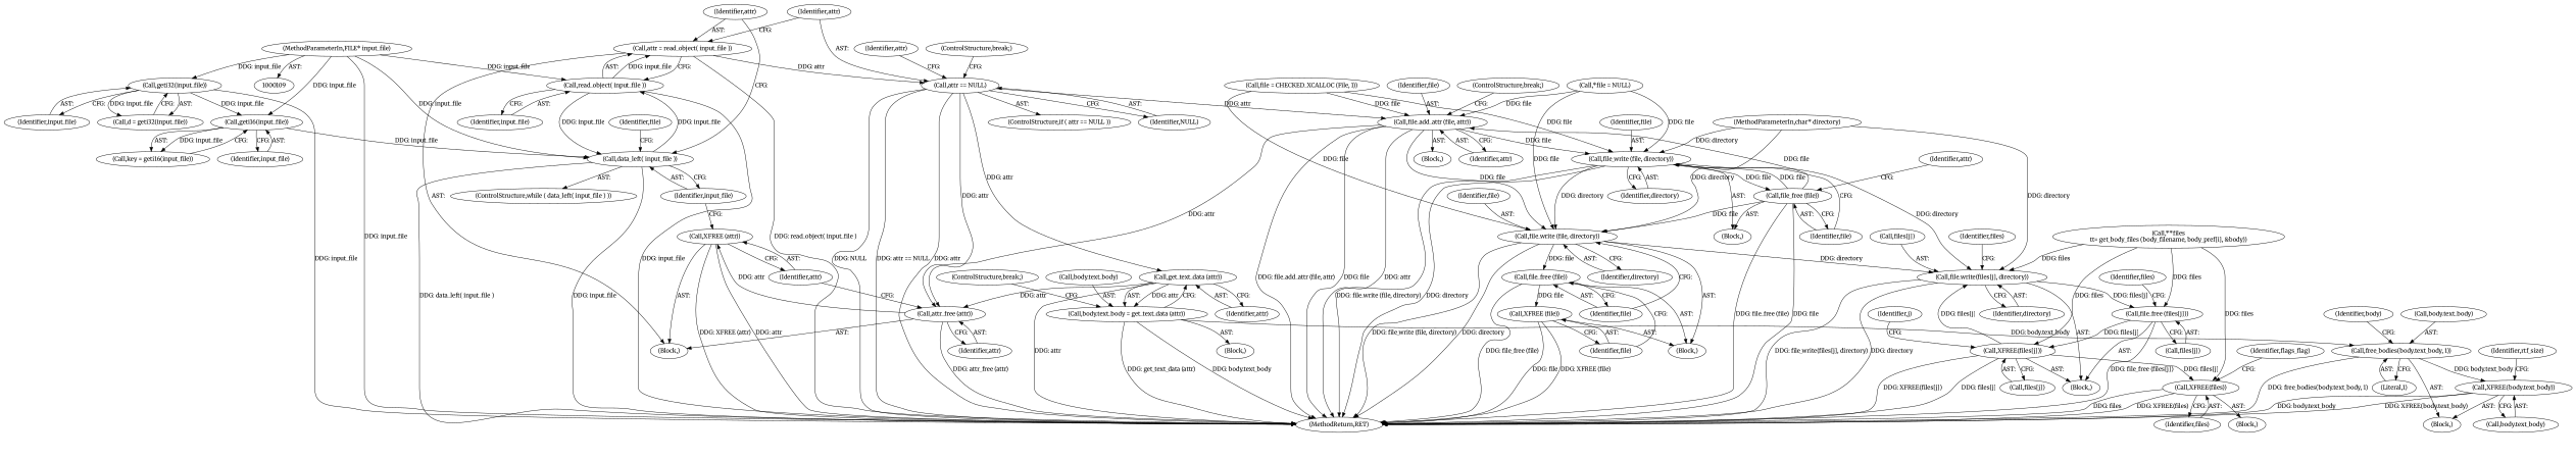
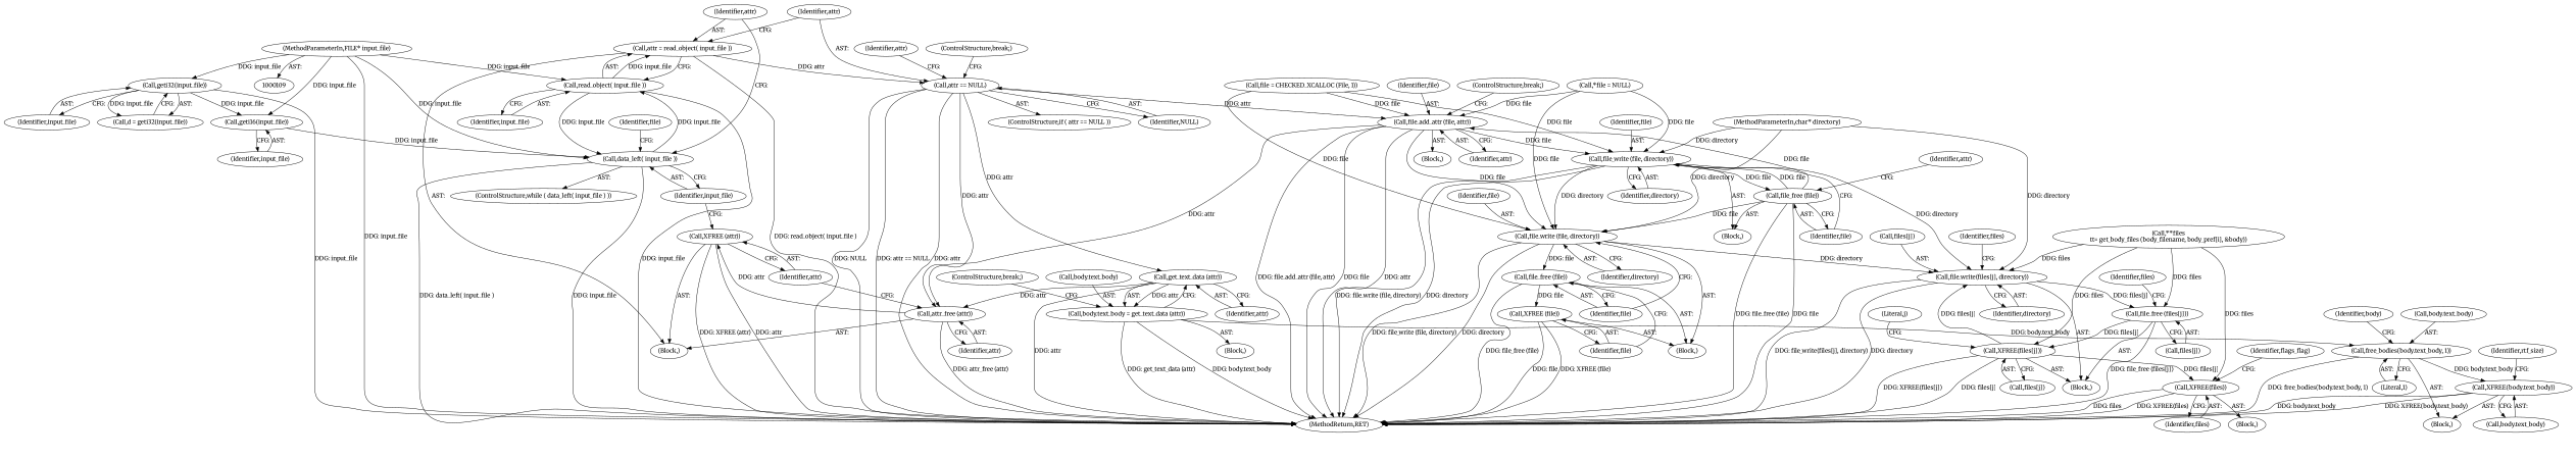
  digraph {
    fontname=Merriweather
    node [fontname=Merriweather]
    edge [fontname=Merriweather]
    n1 [label="(Call,attr = read_object( input_file ))"]
    n2 [label="(Call,read_object( input_file ))"]
    n3 [label="(Call,attr == NULL)"]
    n4 [label="(Block,)"]
    n5 [label="(MethodReturn,RET)"]
    n6 [label="(Call,data_left( input_file ))"]
    n7 [label="(Identifier,input_file)"]
    n8 [label="(Call,get_text_data (attr))"]
    n9 [label="(Call,attr_free (attr))"]
    n10 [label="(Call,file_add_attr (file, attr))"]
    n11 [label="(ControlStructure,if ( attr == NULL ))"]
    n12 [label="(Identifier,NULL)"]
    n13 [label="(Identifier,input_file)"]
    n14 [label="(ControlStructure,while ( data_left( input_file ) ))"]
    n15 [label="(Call,XFREE (attr))"]
    n16 [label="(Call,geti16(input_file))"]
    n17 [label="(Identifier,input_file)"]
-   n18 [label="(Call,key = geti16(input_file))"]
    n19 [label="(Call,geti32(input_file))"]
    n20 [label="(Call,d = geti32(input_file))"]
    n21 [label="(Identifier,input_file)"]
    n22 [label="(MethodParameterIn,FILE* input_file)"]
    1000109
    n24 [label="(Call,body.text_body = get_text_data (attr))"]
    n25 [label="(Identifier,attr)"]
    n26 [label="(Identifier,attr)"]
    n27 [label="(Call,file_write (file, directory))"]
    n28 [label="(Call,file_write (file, directory))"]
    n29 [label="(Block,)"]
    n30 [label="(Identifier,attr)"]
    n31 [label="(Call,free_bodies(body.text_body, 1))"]
    n32 [label="(Block,)"]
    n33 [label="(Call,XFREE(body.text_body))"]
    n34 [label="(Block,)"]
    n35 [label="(Literal,1)"]
    n36 [label="(Call,body.text_body)"]
    n37 [label="(Identifier,attr)"]
    n38 [label="(Call,file_free (file))"]
    n39 [label="(Call,file_write(files[j], directory))"]
    n40 [label="(Identifier,directory)"]
    n41 [label="(Block,)"]
    n42 [label="(Call,file_free (file))"]
    n43 [label="(Identifier,directory)"]
    n44 [label="(Block,)"]
    n45 [label="(Identifier,file)"]
    n46 [label="(Call,file_free (files[j]))"]
    n47 [label="(Block,)"]
    n48 [label="(Identifier,directory)"]
    n49 [label="(Call,XFREE (file))"]
    n50 [label="(Identifier,file)"]
    n51 [label="(Identifier,file)"]
    n52 [label="(Call,XFREE(files[j]))"]
    n53 [label="(Call,files[j])"]
    n54 [label="(Call,XFREE(files))"]
    n55 [label="(Call,files[j])"]
    n56 [label="(Block,)"]
    n57 [label="(Identifier,files)"]
    n58 [label="(ControlStructure,break;)"]
    n59 [label="(ControlStructure,break;)"]
    n60 [label="(Identifier,file)"]
    n61 [label="(Call,*file = NULL)"]
    n62 [label="(Call,file = CHECKED_XCALLOC (File, 1))"]
    n63 [label="(ControlStructure,break;)"]
    n64 [label="(Call,files[j])"]
    n65 [label="(Call,body.text_body)"]
    n66 [label="(Identifier,files)"]
-   n67 [label="(Identifier,j)"]
+   n67 [label="(Literal,j)"]
    n68 [label="(Call,**files\n\t\t= get_body_files (body_filename, body_pref[i], &body))"]
    n69 [label="(Identifier,body)"]
    n70 [label="(Identifier,file)"]
    n71 [label="(Identifier,attr)"]
    n72 [label="(Identifier,rtf_size)"]
    n73 [label="(MethodParameterIn,char* directory)"]
    n74 [label="(Identifier,attr)"]
    n75 [label="(Identifier,file)"]
    n76 [label="(Identifier,file)"]
    n77 [label="(Call,body.text_body)"]
    n78 [label="(Identifier,attr)"]
    n79 [label="(Identifier,attr)"]
    n80 [label="(Identifier,files)"]
    n81 [label="(Identifier,flags_flag)"]
    n1 -> n2 [label="CFG: "]
    n1 -> n3 [label="DDG: attr"]
    n1 -> n4 [label="AST: "]
    n1 -> n5 [label="DDG: read_object( input_file )"]
    n2 -> n1 [label="AST: "]
    n2 -> n1 [label="DDG: input_file"]
    n2 -> n5 [label="DDG: input_file"]
    n2 -> n6 [label="DDG: input_file"]
    n2 -> n7 [label="CFG: "]
    n3 -> n5 [label="DDG: NULL"]
    n3 -> n5 [label="DDG: attr == NULL"]
    n3 -> n5 [label="DDG: attr"]
    n3 -> n8 [label="DDG: attr"]
    n3 -> n9 [label="DDG: attr"]
    n3 -> n10 [label="DDG: attr"]
    n3 -> n11 [label="AST: "]
    n3 -> n12 [label="CFG: "]
    n6 -> n2 [label="DDG: input_file"]
    n6 -> n5 [label="DDG: data_left( input_file )"]
    n6 -> n5 [label="DDG: input_file"]
    n6 -> n13 [label="CFG: "]
    n6 -> n14 [label="AST: "]
    n7 -> n2 [label="AST: "]
    n8 -> n5 [label="DDG: attr"]
    n8 -> n9 [label="DDG: attr"]
    n8 -> n24 [label="AST: "]
    n8 -> n24 [label="DDG: attr"]
    n8 -> n25 [label="CFG: "]
    n9 -> n4 [label="AST: "]
    n9 -> n5 [label="DDG: attr_free (attr)"]
    n9 -> n15 [label="DDG: attr"]
    n9 -> n26 [label="CFG: "]
    n10 -> n5 [label="DDG: file_add_attr (file, attr)"]
    n10 -> n5 [label="DDG: file"]
    n10 -> n5 [label="DDG: attr"]
    n10 -> n9 [label="DDG: attr"]
    n10 -> n27 [label="DDG: file"]
    n10 -> n28 [label="DDG: file"]
    n10 -> n29 [label="AST: "]
    n10 -> n30 [label="CFG: "]
    n12 -> n3 [label="AST: "]
    n13 -> n6 [label="AST: "]
    n13 -> n15 [label="CFG: "]
    n15 -> n4 [label="AST: "]
    n15 -> n5 [label="DDG: XFREE (attr)"]
    n15 -> n5 [label="DDG: attr"]
    n15 -> n37 [label="CFG: "]
    n16 -> n6 [label="DDG: input_file"]
    n16 -> n17 [label="CFG: "]
-   n16 -> n18 [label="AST: "]
-   n16 -> n18 [label="DDG: input_file"]
    n17 -> n16 [label="AST: "]
-   n18 -> n16 [label="CFG: "]
    n19 -> n5 [label="DDG: input_file"]
    n19 -> n16 [label="DDG: input_file"]
    n19 -> n20 [label="AST: "]
    n19 -> n20 [label="DDG: input_file"]
    n19 -> n21 [label="CFG: "]
    n20 -> n19 [label="CFG: "]
    n21 -> n19 [label="AST: "]
    n22 -> n2 [label="DDG: input_file"]
    n22 -> n5 [label="DDG: input_file"]
    n22 -> n6 [label="DDG: input_file"]
    n22 -> n16 [label="DDG: input_file"]
    n22 -> n19 [label="DDG: input_file"]
    n22 -> 1000109 [label="AST: "]
    n24 -> n5 [label="DDG: get_text_data (attr)"]
    n24 -> n5 [label="DDG: body.text_body"]
    n24 -> n8 [label="CFG: "]
    n24 -> n31 [label="DDG: body.text_body"]
    n24 -> n32 [label="AST: "]
    n25 -> n8 [label="AST: "]
    n26 -> n9 [label="AST: "]
    n27 -> n5 [label="DDG: file_write (file, directory)"]
    n27 -> n5 [label="DDG: directory"]
    n27 -> n28 [label="DDG: directory"]
    n27 -> n38 [label="DDG: file"]
    n27 -> n39 [label="DDG: directory"]
    n27 -> n40 [label="CFG: "]
    n27 -> n41 [label="AST: "]
    n28 -> n5 [label="DDG: file_write (file, directory)"]
    n28 -> n5 [label="DDG: directory"]
    n28 -> n39 [label="DDG: directory"]
    n28 -> n42 [label="DDG: file"]
    n28 -> n43 [label="CFG: "]
    n28 -> n44 [label="AST: "]
    n30 -> n10 [label="AST: "]
    n31 -> n5 [label="DDG: free_bodies(body.text_body, 1)"]
    n31 -> n33 [label="DDG: body.text_body"]
    n31 -> n34 [label="AST: "]
    n31 -> n35 [label="CFG: "]
    n33 -> n5 [label="DDG: body.text_body"]
    n33 -> n5 [label="DDG: XFREE(body.text_body)"]
    n33 -> n34 [label="AST: "]
    n33 -> n36 [label="CFG: "]
    n35 -> n31 [label="AST: "]
    n36 -> n33 [label="AST: "]
    n37 -> n9 [label="CFG: "]
    n37 -> n15 [label="AST: "]
    n38 -> n5 [label="DDG: file_free (file)"]
    n38 -> n5 [label="DDG: file"]
    n38 -> n10 [label="DDG: file"]
    n38 -> n27 [label="DDG: file"]
    n38 -> n28 [label="DDG: file"]
    n38 -> n41 [label="AST: "]
    n38 -> n45 [label="CFG: "]
    n39 -> n5 [label="DDG: file_write(files[j], directory)"]
    n39 -> n5 [label="DDG: directory"]
    n39 -> n46 [label="DDG: files[j]"]
    n39 -> n47 [label="AST: "]
    n39 -> n48 [label="CFG: "]
    n40 -> n27 [label="AST: "]
    n42 -> n5 [label="DDG: file_free (file)"]
    n42 -> n44 [label="AST: "]
    n42 -> n49 [label="DDG: file"]
    n42 -> n50 [label="CFG: "]
    n43 -> n28 [label="AST: "]
    n45 -> n27 [label="CFG: "]
    n45 -> n38 [label="AST: "]
    n46 -> n5 [label="DDG: file_free (files[j])"]
    n46 -> n47 [label="AST: "]
    n46 -> n52 [label="DDG: files[j]"]
    n46 -> n53 [label="CFG: "]
    n48 -> n39 [label="AST: "]
    n49 -> n5 [label="DDG: file"]
    n49 -> n5 [label="DDG: XFREE (file)"]
    n49 -> n44 [label="AST: "]
    n49 -> n51 [label="CFG: "]
    n50 -> n28 [label="CFG: "]
    n50 -> n42 [label="AST: "]
    n51 -> n42 [label="CFG: "]
    n51 -> n49 [label="AST: "]
    n52 -> n5 [label="DDG: files[j]"]
    n52 -> n5 [label="DDG: XFREE(files[j])"]
    n52 -> n39 [label="DDG: files[j]"]
    n52 -> n47 [label="AST: "]
    n52 -> n54 [label="DDG: files[j]"]
    n52 -> n55 [label="CFG: "]
    n53 -> n46 [label="AST: "]
    n54 -> n5 [label="DDG: files"]
    n54 -> n5 [label="DDG: XFREE(files)"]
    n54 -> n56 [label="AST: "]
    n54 -> n57 [label="CFG: "]
    n55 -> n52 [label="AST: "]
    n57 -> n54 [label="AST: "]
    n58 -> n3 [label="CFG: "]
    n59 -> n24 [label="CFG: "]
    n60 -> n10 [label="AST: "]
    n61 -> n10 [label="DDG: file"]
    n61 -> n27 [label="DDG: file"]
    n61 -> n28 [label="DDG: file"]
    n62 -> n10 [label="DDG: file"]
    n62 -> n27 [label="DDG: file"]
    n62 -> n28 [label="DDG: file"]
    n63 -> n10 [label="CFG: "]
    n64 -> n39 [label="AST: "]
    n65 -> n24 [label="AST: "]
    n66 -> n46 [label="CFG: "]
    n67 -> n52 [label="CFG: "]
    n68 -> n39 [label="DDG: files"]
    n68 -> n46 [label="DDG: files"]
    n68 -> n52 [label="DDG: files"]
    n68 -> n54 [label="DDG: files"]
    n69 -> n31 [label="CFG: "]
    n70 -> n27 [label="AST: "]
    n71 -> n1 [label="AST: "]
    n71 -> n6 [label="CFG: "]
    n72 -> n33 [label="CFG: "]
    n73 -> n27 [label="DDG: directory"]
    n73 -> n28 [label="DDG: directory"]
    n73 -> n39 [label="DDG: directory"]
    n74 -> n1 [label="CFG: "]
    n74 -> n3 [label="AST: "]
    n75 -> n6 [label="CFG: "]
    n76 -> n28 [label="AST: "]
    n77 -> n31 [label="AST: "]
    n78 -> n3 [label="CFG: "]
    n79 -> n38 [label="CFG: "]
    n80 -> n39 [label="CFG: "]
    n81 -> n54 [label="CFG: "]
  }
